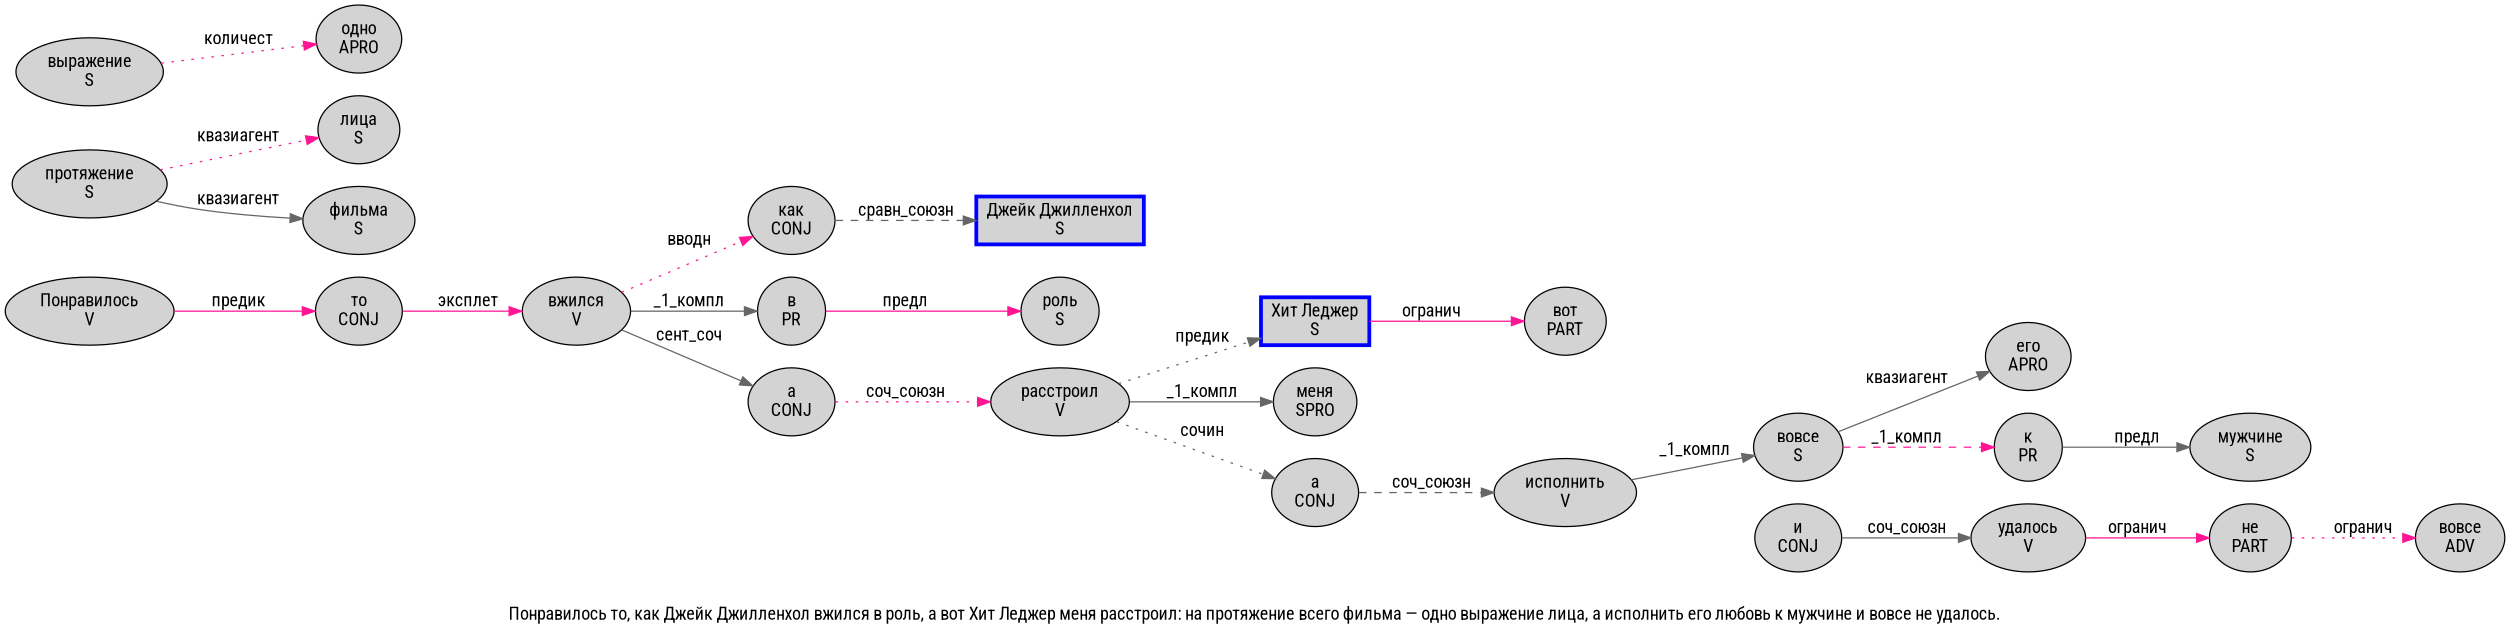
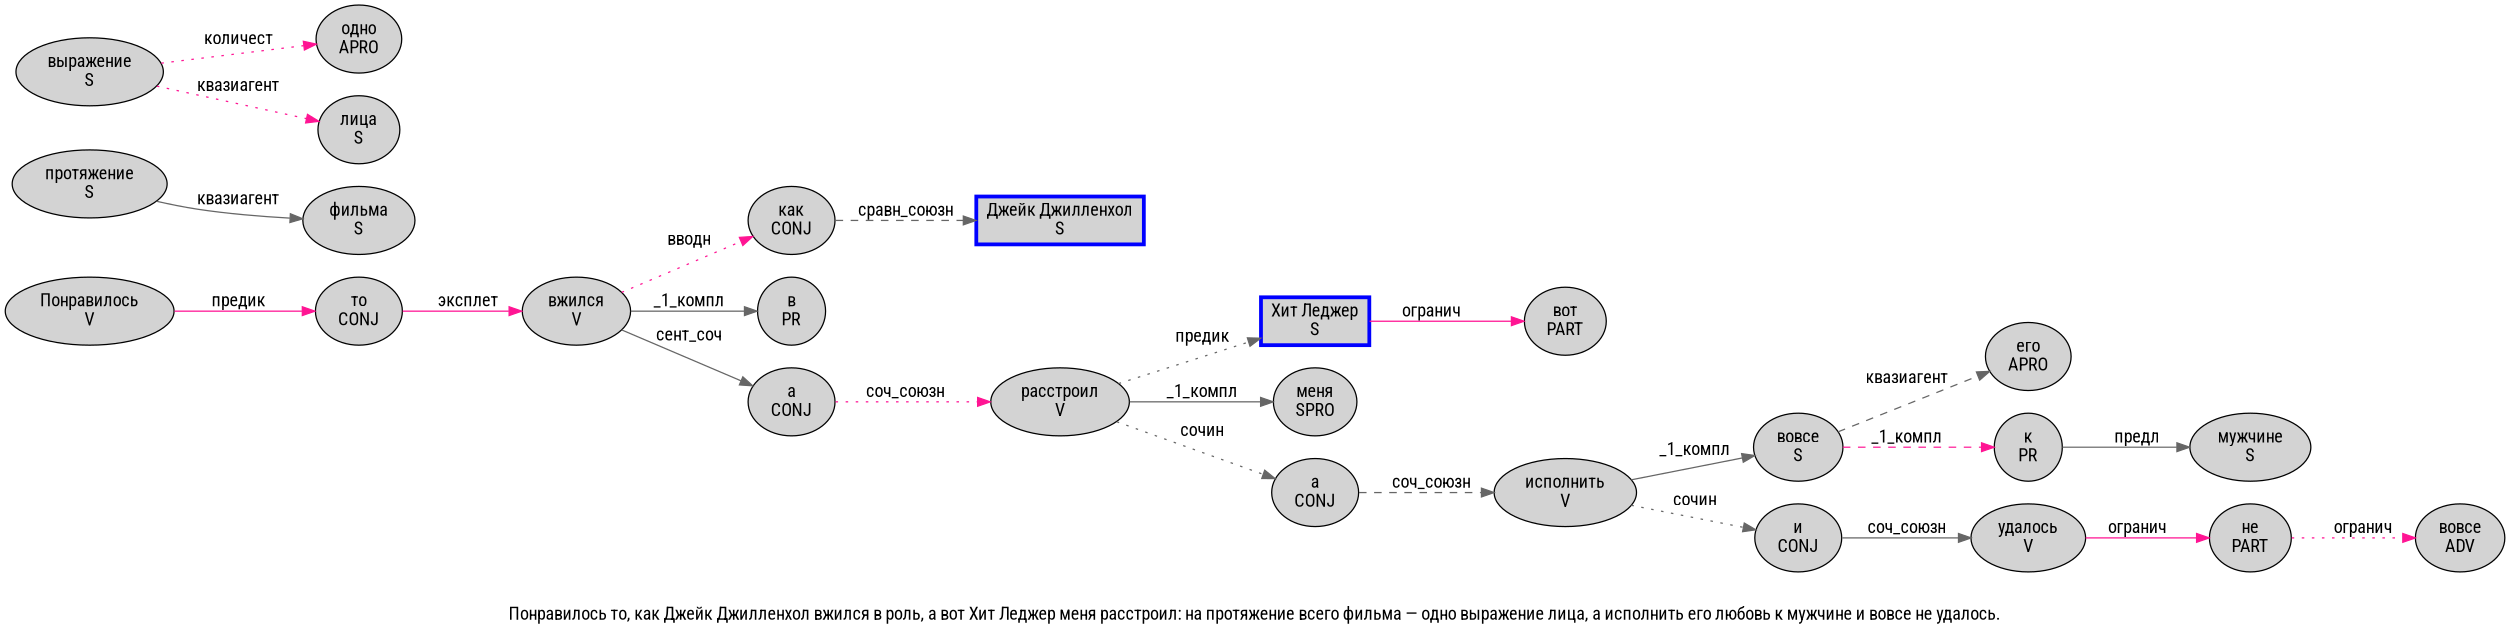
  digraph {
    fontname="Roboto Condensed"
    label="Понравилось то, как Джейк Джилленхол вжился в роль, а вот Хит Леджер меня расстроил: на протяжение всего фильма — одно выражение лица, а исполнить его любовь к мужчине и вовсе не удалось."
    rankdir=LR
    node [fillcolor=lightgray fontname="Roboto Condensed" penwidth=1 shape=ellipse style=filled]
    edge [color=gray40 fontname="Roboto Condensed" style=solid]
    n1 [label="Понравилось\nV"]
    n2 [label="то\nCONJ"]
    n3 [label="вжился\nV"]
    n4 [label="как\nCONJ"]
    n5 [label="в\nPR"]
    n6 [label="а\nCONJ"]
    n7 [color=blue label="Джейк Джилленхол\nS" penwidth=3 shape=box]
-   n8 [label="роль\nS"]
    n9 [label="расстроил\nV"]
    n10 [color=blue label="Хит Леджер\nS" penwidth=3 shape=box]
    n11 [label="меня\nSPRO"]
    n12 [label="а\nCONJ"]
    n13 [label="вот\nPART"]
    n14 [label="выражение\nS"]
    n15 [label="одно\nAPRO"]
    n16 [label="лица\nS"]
    n17 [label="исполнить\nV"]
    n18 [label="протяжение\nS"]
    n19 [label="фильма\nS"]
    n20 [label="вовсе\nS"]
    n21 [label="и\nCONJ"]
    n22 [label="его\nAPRO"]
    n23 [label="к\nPR"]
    n24 [label="удалось\nV"]
    n25 [label="мужчине\nS"]
    n26 [label="не\nPART"]
    n27 [label="вовсе\nADV"]
    n1 -> n2 [color=deeppink label="предик"]
    n2 -> n3 [color=deeppink label="эксплет"]
    n3 -> n4 [color=deeppink label="вводн" style=dotted]
    n3 -> n5 [label="_1_компл"]
    n3 -> n6 [label="сент_соч"]
    n4 -> n7 [label="сравн_союзн" style=dashed]
-   n5 -> n8 [color=deeppink label="предл"]
    n6 -> n9 [color=deeppink label="соч_союзн" style=dotted]
    n9 -> n10 [label="предик" style=dotted]
    n9 -> n11 [label="_1_компл"]
    n9 -> n12 [label="сочин" style=dotted]
    n10 -> n13 [color=deeppink label="огранич"]
    n12 -> n17 [label="соч_союзн" style=dashed]
    n14 -> n15 [color=deeppink label="количест" style=dotted]
-   n18 -> n16 [color=deeppink label="квазиагент" style=dotted]
+   n14 -> n16 [color=deeppink label="квазиагент" style=dotted]
    n17 -> n20 [label="_1_компл"]
+   n17 -> n21 [label="сочин" style=dotted]
    n18 -> n19 [label="квазиагент"]
-   n20 -> n22 [label="квазиагент"]
+   n20 -> n22 [label="квазиагент" style=dashed]
    n20 -> n23 [color=deeppink label="_1_компл" style=dashed]
    n21 -> n24 [label="соч_союзн"]
    n23 -> n25 [label="предл"]
    n24 -> n26 [color=deeppink label="огранич"]
    n26 -> n27 [color=deeppink label="огранич" style=dotted]
  }
